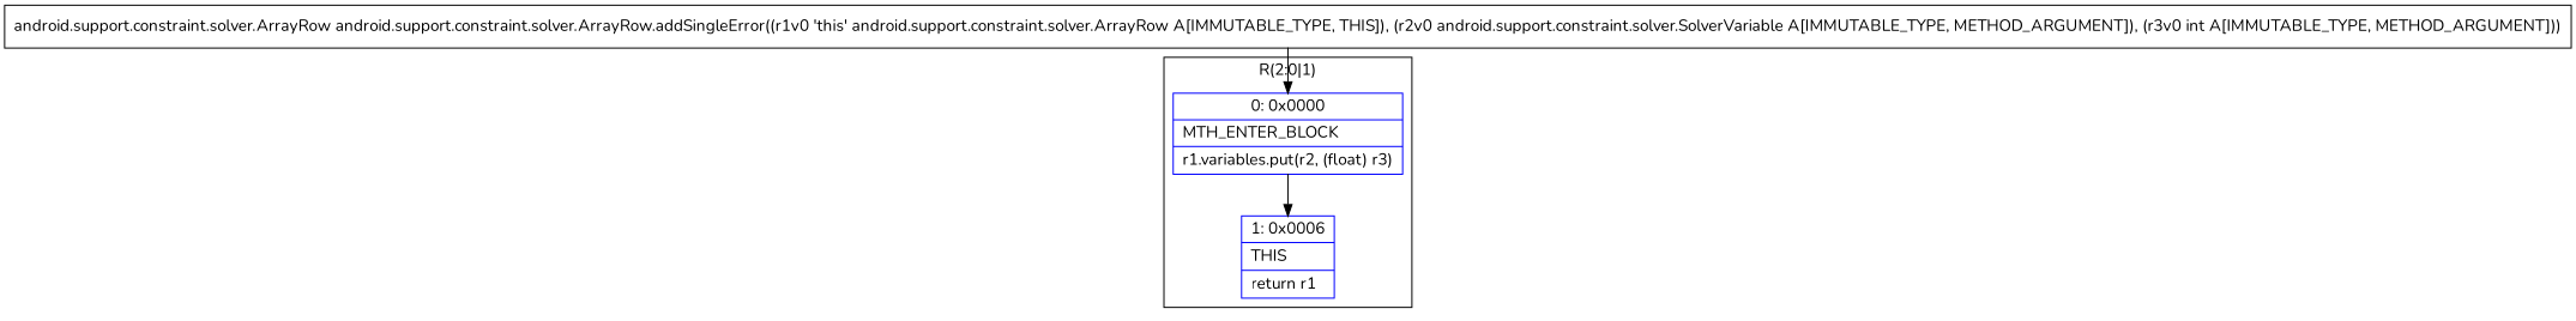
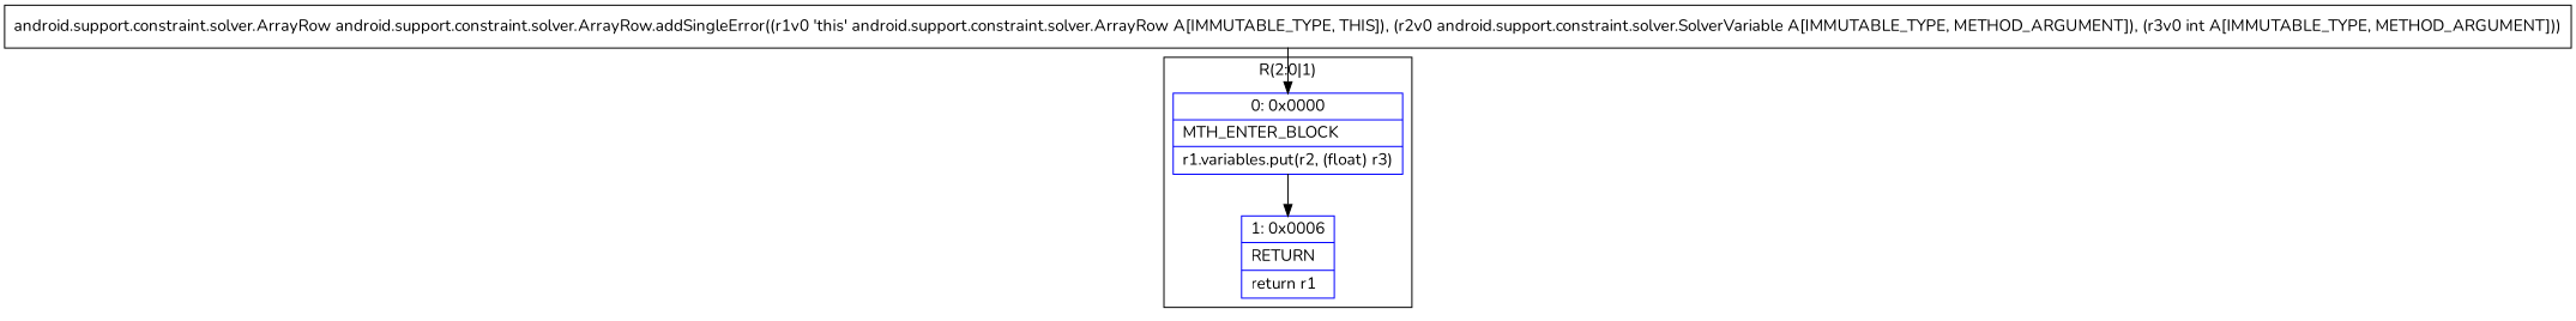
  digraph {
    fontname=Nunito
    node [color=blue shape=record fontname=Nunito]
    edge [fontname=Nunito]
    n1 [label="{0\:\ 0x0000|MTH_ENTER_BLOCK\l|r1.variables.put(r2, (float) r3)\l}"]
-   n2 [label="{1\:\ 0x0006|THIS\l|return r1\l}"]
+   n2 [label="{1\:\ 0x0006|RETURN\l|return r1\l}"]
    n3 [label="{android.support.constraint.solver.ArrayRow android.support.constraint.solver.ArrayRow.addSingleError((r1v0 'this' android.support.constraint.solver.ArrayRow A[IMMUTABLE_TYPE, THIS]), (r2v0 android.support.constraint.solver.SolverVariable A[IMMUTABLE_TYPE, METHOD_ARGUMENT]), (r3v0 int A[IMMUTABLE_TYPE, METHOD_ARGUMENT])) }" color=""]
    subgraph cluster_1 {
      label="R(2:0|1)"
      n1
      n2
    }
    n1 -> n2
    n3 -> n1
  }
